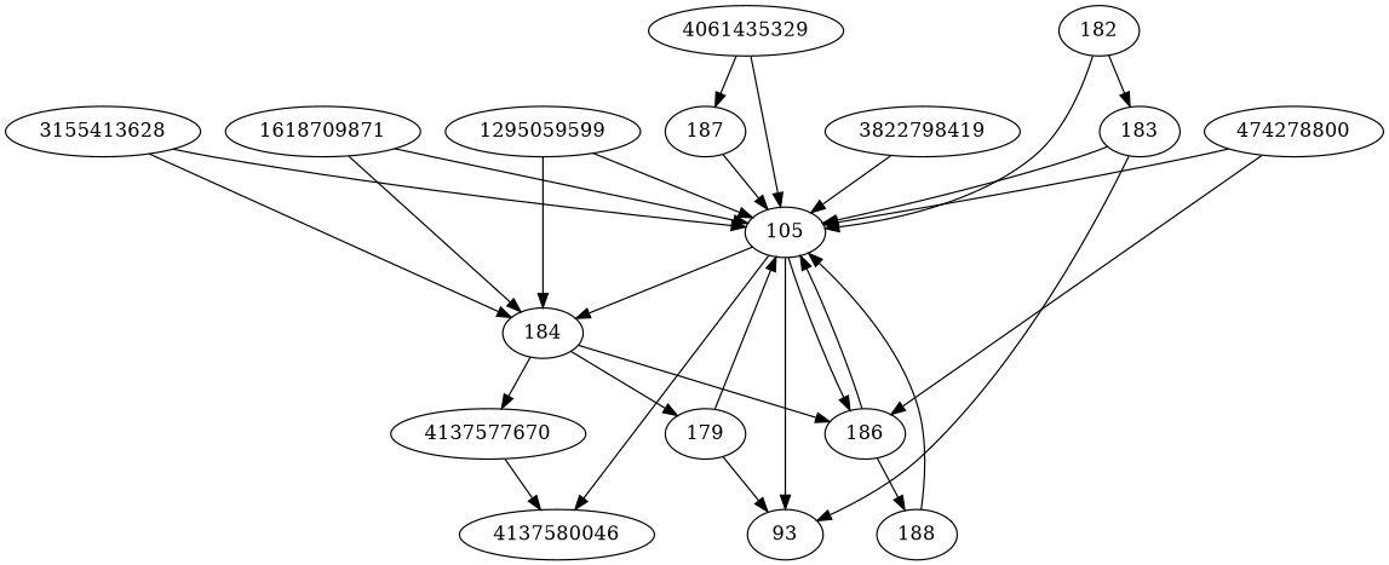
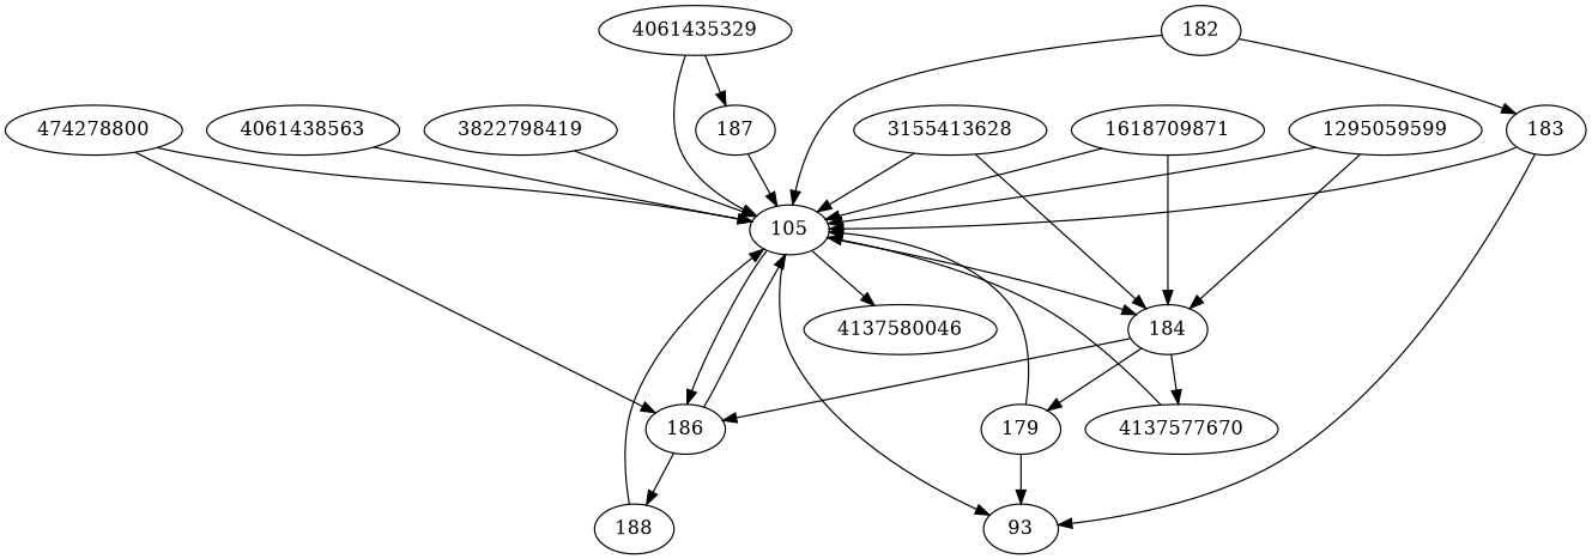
  strict digraph {
    n1 [label=105]
    3155413628
    184
    186
    93
    4137580046
    4137577670
    179
    4061435329
    187
+   4061438563
    1618709871
    474278800
    188
    1295059599
    3822798419
    182
    183
    n1 -> 184
    n1 -> 186
    n1 -> 93
    n1 -> 4137580046
    3155413628 -> n1
    3155413628 -> 184
    184 -> 186
    184 -> 4137577670
    184 -> 179
    186 -> n1
    186 -> 188
-   4137577670 -> 4137580046
+   4137577670 -> n1
    179 -> n1
    179 -> 93
    4061435329 -> n1
    4061435329 -> 187
    187 -> n1
+   4061438563 -> n1
    1618709871 -> n1
    1618709871 -> 184
    474278800 -> n1
    474278800 -> 186
    188 -> n1
    1295059599 -> n1
    1295059599 -> 184
    3822798419 -> n1
    182 -> n1
    182 -> 183
    183 -> n1
    183 -> 93
  }
